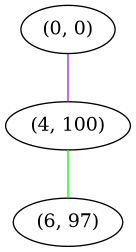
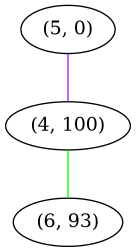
  graph {
-   "(0, 0)"
+   "(0, 0)" [label="(5, 0)"]
    "(4, 100)"
-   "(6, 93)" [label="(6, 97)"]
+   "(6, 93)"
    "(0, 0)" -- "(4, 100)" [color=purple weight=4]
    "(4, 100)" -- "(6, 93)" [color=green weight=2]
  }
